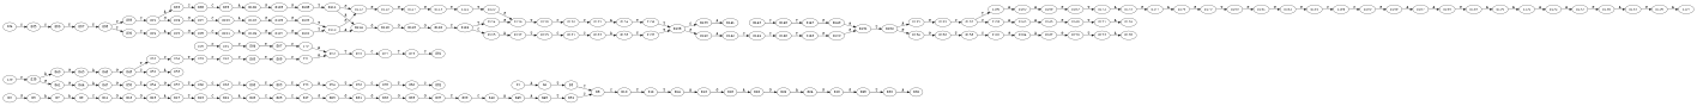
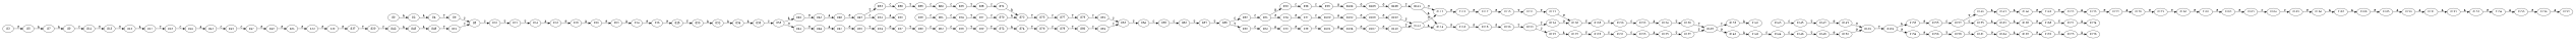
  strict digraph {
    fontname="Courier Prime"
    rankdir=LR
    node [fontname="Courier Prime"]
    edge [fontname="Courier Prime"]
+   S0
    S2
    S4
    S3
    S5
    S6
    S7
    S8
    S9
    S10
    S11
    S12
    S13
    S14
    S15
    S16
    S17
    S18
    S19
    S20
    S21
    S22
    S23
    S24
    S25
    S26
    S27
    S28
    S29
    S30
    S31
    S32
    S33
+   S34
    S35
    S36
    S37
    S38
    S39
    S40
    S41
    S42
    S43
    S44
    S45
    S46
    S47
    S48
    S49
    S50
    S51
    S52
    S53
    S54
    S55
    S56
    S57
    S59
    S60
    S58
    S61
    S62
    S63
    S64
    S65
    S66
    S67
    S68
    S69
    S70
    S71
    S72
    S73
    S74
    S75
    S76
    S77
    S78
    S79
    S80
    S81
    S82
+   S83
    S84
    S85
    S86
    S87
    S88
    S89
    S90
    S91
    S92
    S93
    S94
    S95
    S96
    S97
    S98
    S99
    S100
    S101
    S102
    S103
    S104
    S105
    S106
    S107
    S108
    S109
    S110
    S111
    S112
    S113
    S114
    S115
    S116
    S117
    S118
    S119
    S120
    S121
    S122
    S123
    S124
    S125
    S126
    S127
    S128
    S129
    S130
    S131
    S132
    S133
    S134
    S135
    S136
    S137
    S138
    S139
    S140
    S141
    S142
    S144
    S143
    S145
    S146
    S147
    S148
    S149
    S150
    S151
    S152
    S153
    S154
    S155
    S156
    S157
    S158
    S159
    S160
    S161
    S162
    S163
    S164
    S165
    S166
    S167
    S168
    S169
    S170
    S171
    S172
    S173
    S174
    S175
    S176
    S177
    S178
    S179
    S180
    S181
    S182
    S183
    S184
    S185
    S186
    S187
    S188
    S189
    S190
    S191
    S192
    S193
    S194
    S195
    S196
    S197
+   S0 -> S2 [label=A]
    S2 -> S4 [label=A]
    S4 -> S6 [label=T]
    S3 -> S5 [label=G]
    S5 -> S7 [label=A]
    S6 -> S8 [label=C]
    S7 -> S9 [label=A]
    S8 -> S10 [label=C]
    S9 -> S11 [label=C]
    S10 -> S12 [label=T]
    S11 -> S13 [label=G]
    S12 -> S14 [label=T]
    S13 -> S15 [label=G]
    S14 -> S16 [label=A]
    S15 -> S17 [label=A]
    S16 -> S18 [label=G]
    S17 -> S19 [label=T]
    S18 -> S20 [label=A]
    S19 -> S21 [label=C]
    S20 -> S22 [label=G]
    S21 -> S23 [label=A]
    S22 -> S24 [label=A]
    S23 -> S25 [label=C]
    S24 -> S26 [label=G]
    S25 -> S27 [label=C]
    S26 -> S28 [label=G]
    S27 -> S29 [label=G]
    S28 -> S30 [label=T]
    S29 -> S31 [label=G]
    S30 -> S32 [label=A]
    S31 -> S33 [label=G]
+   S32 -> S34 [label=A]
    S33 -> S35 [label=G]
+   S34 -> S36 [label=A]
    S35 -> S37 [label=G]
    S36 -> S38 [label=C]
    S37 -> S39 [label=T]
    S38 -> S40 [label=A]
    S38 -> S41 [label=G]
    S39 -> S42 [label=C]
    S40 -> S43 [label=G]
    S41 -> S44 [label=G]
    S42 -> S45 [label=A]
    S43 -> S46 [label=A]
    S44 -> S47 [label=A]
    S45 -> S48 [label=A]
    S46 -> S49 [label=G]
    S47 -> S50 [label=G]
    S48 -> S51 [label=T]
    S49 -> S52 [label=C]
    S49 -> S53 [label=T]
    S50 -> S54 [label=T]
    S51 -> S8 [label=C]
    S52 -> S55 [label=A]
    S53 -> S56 [label=C]
    S54 -> S57 [label=G]
    S56 -> S59 [label=T]
    S57 -> S60 [label=T]
    S59 -> S62 [label=C]
    S60 -> S63 [label=C]
    S58 -> S61 [label=C]
    S61 -> S64 [label=C]
    S62 -> S65 [label=C]
    S63 -> S66 [label=C]
    S64 -> S67 [label=T]
    S65 -> S68 [label=T]
    S66 -> S69 [label=T]
    S67 -> S70 [label=C]
    S68 -> S71 [label=C]
    S69 -> S72 [label=T]
    S70 -> S73 [label=A]
    S71 -> S73 [label=A]
    S72 -> S74 [label=A]
    S73 -> S75 [label=T]
    S74 -> S76 [label=T]
    S75 -> S77 [label=C]
    S76 -> S78 [label=C]
    S77 -> S79 [label=T]
    S78 -> S80 [label=T]
    S79 -> S81 [label=C]
    S80 -> S82 [label=C]
+   S81 -> S83 [label=C]
+   S82 -> S83 [label=C]
+   S83 -> S84 [label=T]
    S84 -> S85 [label=C]
    S85 -> S86 [label=C]
    S86 -> S87 [label=T]
    S87 -> S88 [label=T]
    S88 -> S89 [label=C]
    S88 -> S90 [label=T]
    S89 -> S91 [label=C]
    S90 -> S92 [label=C]
    S91 -> S93 [label=A]
    S91 -> S94 [label=G]
    S92 -> S95 [label=A]
    S93 -> S96 [label=C]
    S94 -> S97 [label=G]
    S95 -> S98 [label=G]
    S96 -> S99 [label=C]
    S97 -> S100 [label=C]
    S98 -> S101 [label=C]
    S99 -> S102 [label=A]
    S100 -> S103 [label=A]
    S101 -> S104 [label=A]
    S102 -> S105 [label=G]
    S103 -> S106 [label=G]
    S104 -> S107 [label=G]
    S105 -> S108 [label=G]
    S106 -> S109 [label=G]
    S107 -> S110 [label=G]
    S108 -> S111 [label=T]
    S109 -> S112 [label=T]
    S110 -> S112 [label=T]
    S111 -> S113 [label=G]
    S111 -> S114 [label=A]
    S112 -> S113 [label=G]
    S112 -> S114 [label=A]
    S113 -> S115 [label=G]
    S114 -> S116 [label=G]
    S115 -> S117 [label=G]
    S116 -> S118 [label=G]
    S117 -> S119 [label=G]
    S118 -> S120 [label=G]
    S119 -> S121 [label=T]
    S120 -> S122 [label=T]
    S121 -> S123 [label=T]
    S122 -> S124 [label=T]
    S122 -> S125 [label=C]
    S123 -> S126 [label=G]
    S124 -> S126 [label=G]
    S125 -> S127 [label=A]
    S126 -> S128 [label=T]
    S127 -> S129 [label=T]
    S128 -> S130 [label=C]
    S129 -> S131 [label=C]
    S130 -> S132 [label=C]
    S131 -> S133 [label=C]
    S132 -> S134 [label=A]
    S133 -> S135 [label=A]
    S134 -> S136 [label=T]
    S135 -> S137 [label=T]
    S136 -> S138 [label=T]
    S137 -> S138 [label=T]
    S138 -> S139 [label=C]
    S138 -> S140 [label=G]
    S139 -> S141 [label=A]
    S140 -> S142 [label=A]
    S142 -> S144 [label=C]
    S144 -> S146 [label=C]
    S143 -> S145 [label=C]
    S145 -> S147 [label=T]
    S146 -> S148 [label=T]
    S147 -> S149 [label=G]
    S148 -> S150 [label=G]
    S149 -> S151 [label=G]
    S150 -> S151 [label=G]
    S151 -> S152 [label=T]
    S152 -> S153 [label=A]
    S152 -> S154 [label=G]
    S153 -> S155 [label=G]
    S154 -> S156 [label=G]
    S155 -> S157 [label=C]
    S156 -> S158 [label=T]
    S157 -> S159 [label=C]
    S157 -> S160 [label=T]
    S158 -> S161 [label=C]
    S159 -> S162 [label=A]
    S160 -> S163 [label=A]
    S161 -> S164 [label=G]
    S162 -> S165 [label=A]
    S163 -> S166 [label=A]
    S164 -> S167 [label=A]
    S165 -> S168 [label=G]
    S166 -> S169 [label=G]
    S167 -> S170 [label=G]
    S168 -> S171 [label=T]
    S169 -> S172 [label=T]
    S170 -> S173 [label=T]
    S171 -> S174 [label=A]
    S172 -> S175 [label=A]
    S173 -> S176 [label=A]
    S175 -> S177 [label=G]
    S177 -> S178 [label=A]
    S178 -> S179 [label=G]
    S179 -> S180 [label=T]
    S180 -> S181 [label=G]
    S181 -> S182 [label=G]
    S182 -> S183 [label=G]
    S183 -> S184 [label=C]
    S184 -> S185 [label=C]
    S185 -> S186 [label=G]
    S186 -> S187 [label=A]
    S187 -> S188 [label=A]
    S188 -> S189 [label=G]
    S189 -> S190 [label=A]
    S190 -> S191 [label=A]
    S191 -> S192 [label=A]
    S192 -> S193 [label=A]
    S193 -> S194 [label=G]
    S194 -> S195 [label=A]
    S195 -> S196 [label=G]
    S196 -> S197 [label=A]
  }
